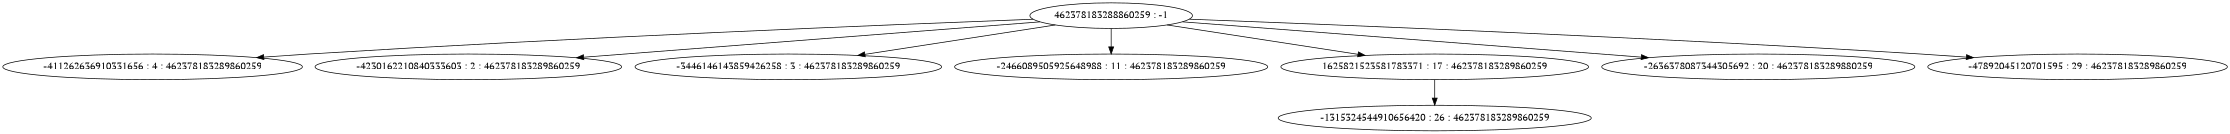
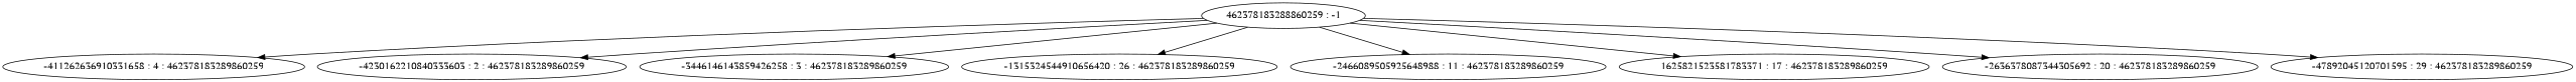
  digraph {
    fontname="PT Serif"
    node [fontname="PT Serif"]
    edge [fontname="PT Serif"]
    n1 [label="462378183288860259 : -1"]
-   n2 [label="-411262636910331656 : 4 : 462378183289860259"]
+   n2 [label="-411262636910331658 : 4 : 462378183289860259"]
    n3 [label="-4230162210840333603 : 2 : 462378183289860259"]
    n4 [label="-3446146143859426258 : 3 : 462378183289860259"]
    n5 [label="-1315324544910656420 : 26 : 462378183289860259"]
    n6 [label="-2466089505925648988 : 11 : 462378183289860259"]
    n7 [label="1625821523581783371 : 17 : 462378183289860259"]
-   n8 [label="-2636378087344305692 : 20 : 462378183289880259"]
+   n8 [label="-2636378087344305692 : 20 : 462378183289860259"]
    n9 [label="-47892045120701595 : 29 : 462378183289860259"]
    n1 -> n2
    n1 -> n3
    n1 -> n4
-   n7 -> n5
+   n1 -> n5
    n1 -> n6
    n1 -> n7
    n1 -> n8
    n1 -> n9
  }
